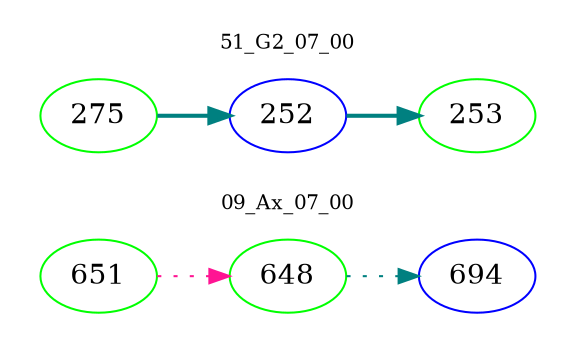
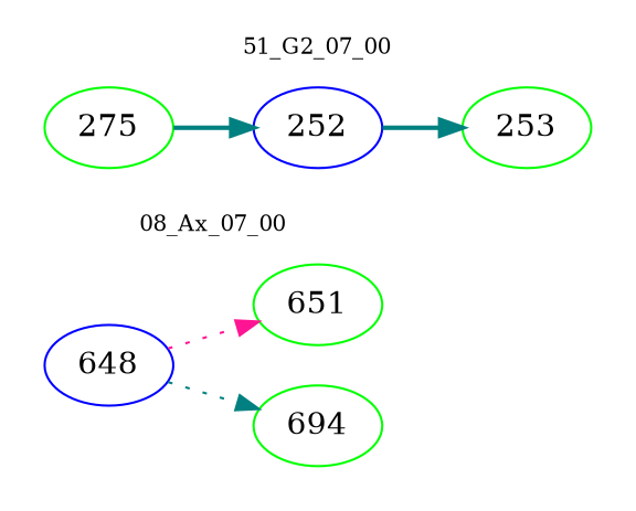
  digraph {
    rankdir=LR
    node [color=green]
    edge [color=teal style=dotted]
-   n1 [label=648]
-   n2 [color=blue label=694]
+   n1 [color=blue label=648]
+   n2 [label=694]
    n3 [label=651]
    n4 [color=blue label=252]
    n5 [label=253]
    n6 [label=275]
    subgraph cluster_1 {
      color=white
      fontsize=10
-     label="09_Ax_07_00"
+     label="08_Ax_07_00"
      n1
      n2
      n3
    }
    subgraph cluster_2 {
      color=white
      fontsize=10
      label="51_G2_07_00"
      n4
      n5
      n6
    }
    n1 -> n2
-   n3 -> n1 [color=deeppink]
+   n1 -> n3 [color=deeppink]
    n4 -> n5 [style=bold]
    n6 -> n4 [style=bold]
  }
